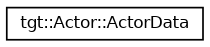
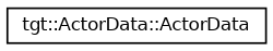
  digraph {
    rankdir=LR
-   n1 [color=black fillcolor=white fontname=Helvetica fontsize=10 height=0.2 label="tgt::Actor::ActorData" shape=record style=filled width=0.4]
+   n1 [color=black fillcolor=white fontname=Helvetica fontsize=10 height=0.2 label="tgt::ActorData::ActorData" shape=record style=filled width=0.4]
  }
